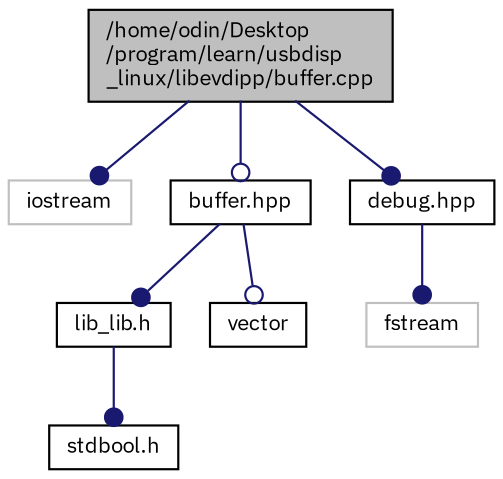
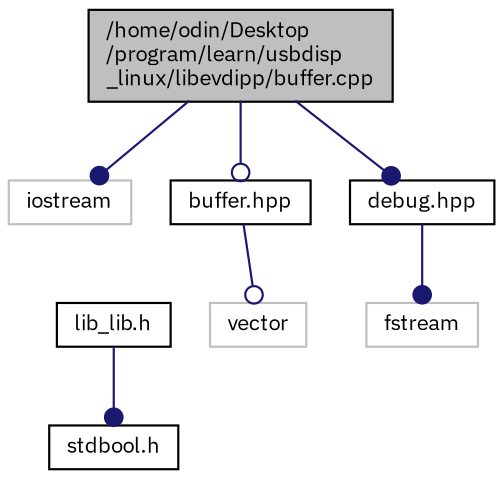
  digraph {
    fontname="IBM Plex Sans"
    node [color=black fillcolor=white fontname="IBM Plex Sans" fontsize=10 shape=record style=filled]
    edge [arrowhead=dot color=midnightblue fontname="IBM Plex Sans" fontsize=10 labelfontname=Helvetica labelfontsize=10 style=solid]
    n1 [fillcolor=grey75 fontcolor=black height=0.2 label="/home/odin/Desktop\l/program/learn/usbdisp\l_linux/libevdipp/buffer.cpp" width=0.4]
    n2 [color=grey75 height=0.2 label=iostream width=0.4]
    n3 [height=0.2 label="buffer.hpp" width=0.4]
    n4 [height=0.2 label="debug.hpp" width=0.4]
    n5 [height=0.2 label="lib_lib.h" width=0.4]
-   n6 [height=0.2 label=vector width=0.4]
+   n6 [color=grey75 height=0.2 label=vector width=0.4]
    n7 [color=grey75 height=0.2 label=fstream width=0.4]
    n8 [height=0.2 label="stdbool.h" width=0.4]
    n1 -> n2
    n1 -> n3 [arrowhead=odot]
    n1 -> n4
-   n3 -> n5
    n3 -> n6 [arrowhead=odot]
    n4 -> n7
    n5 -> n8
  }
